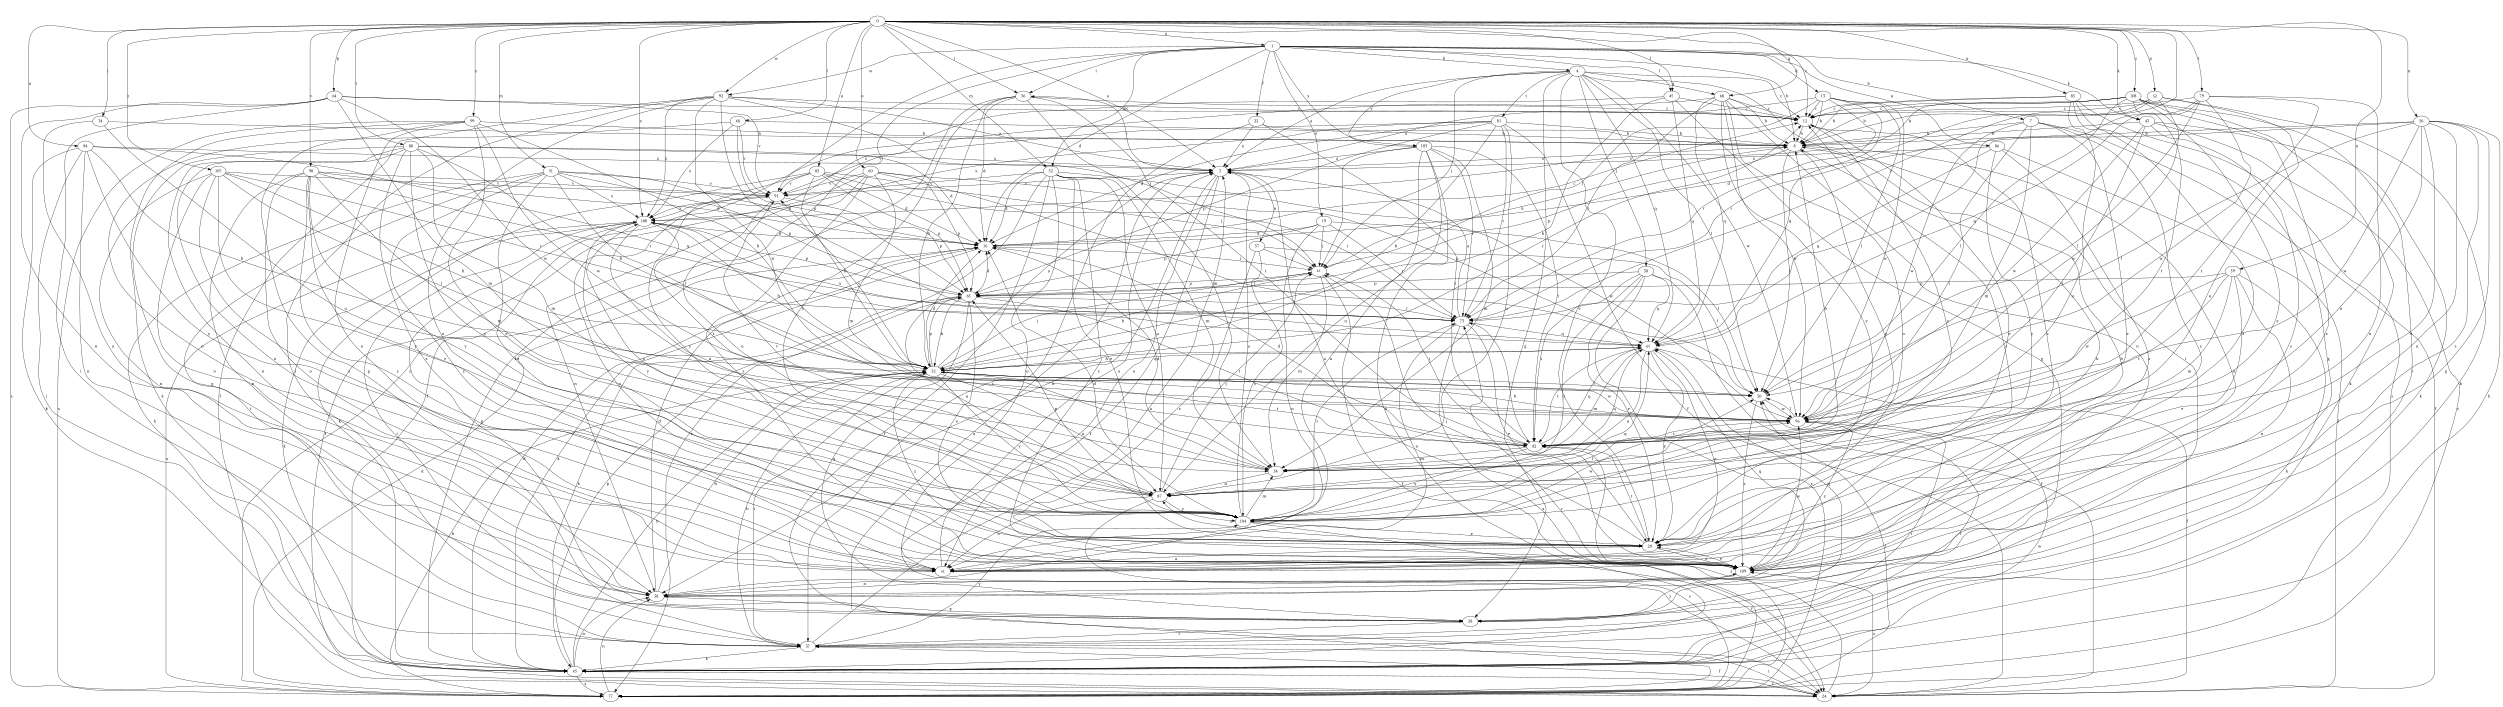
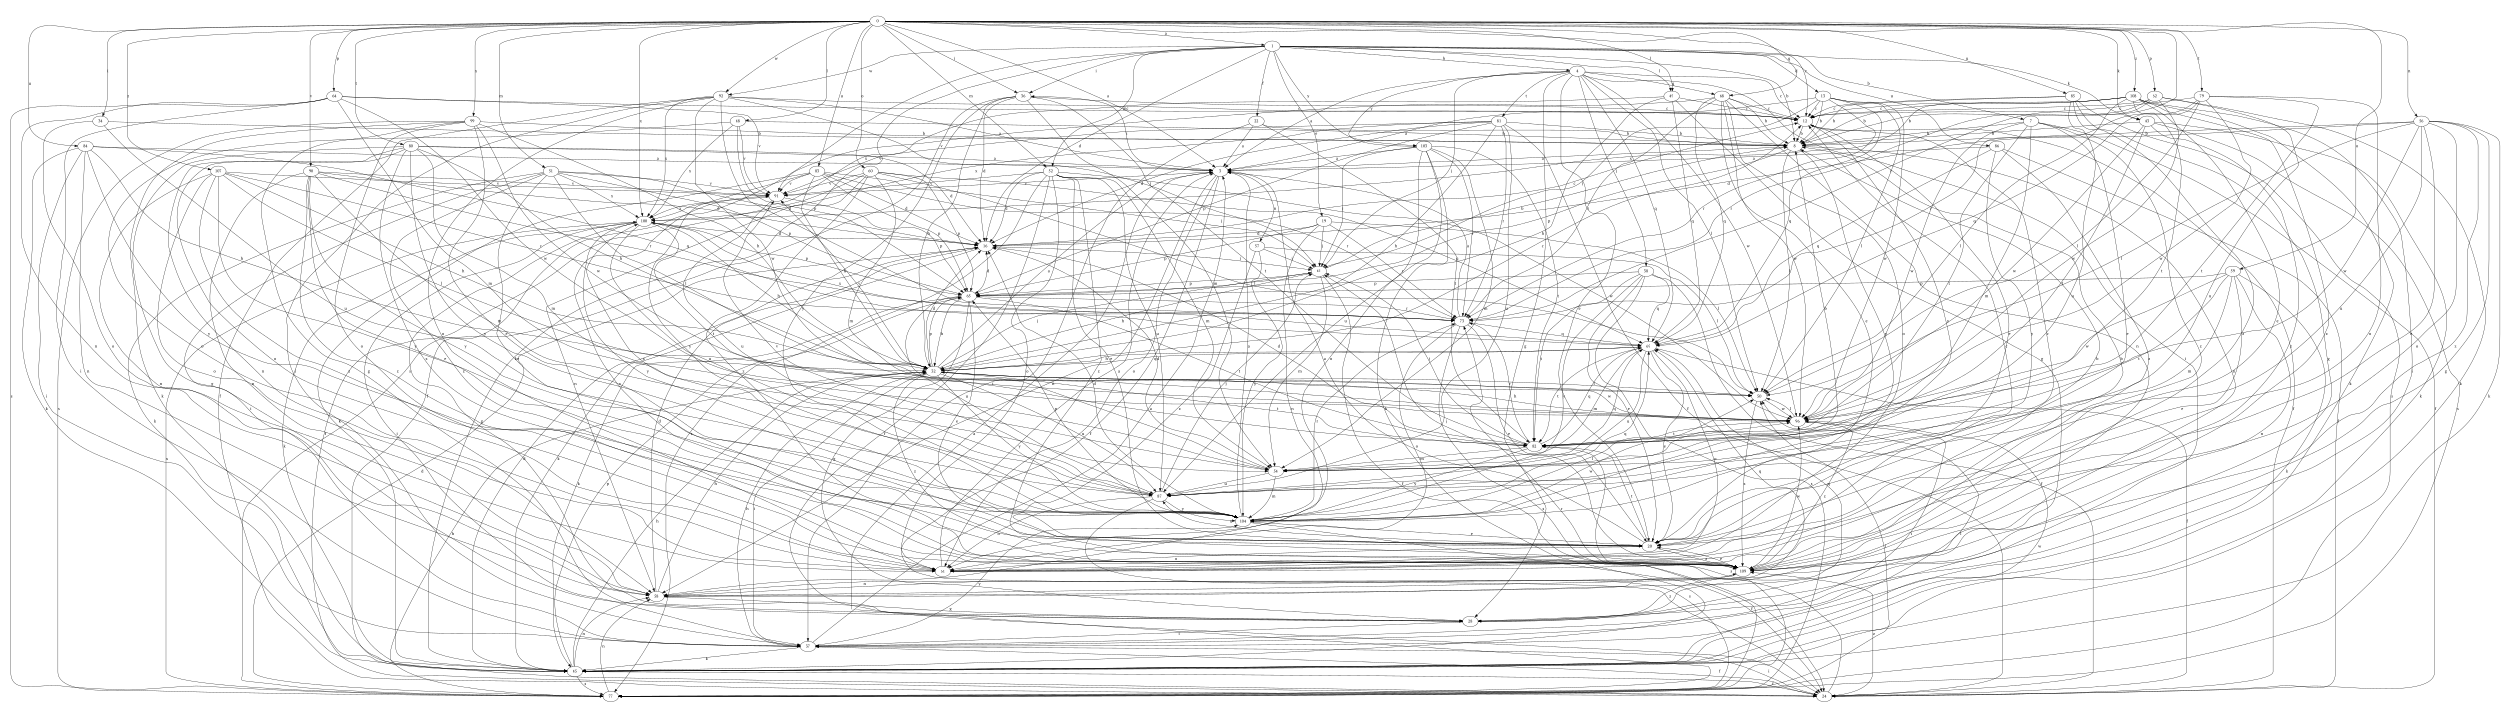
  strict digraph {
    fontname="PT Serif"
    node [fontname="PT Serif"]
    edge [fontname="PT Serif"]
    0
    1
    3
    12
    34
    36
    43
    48
    49
    51
    52
    56
    59
    60
    62
    64
    68
    73
    79
    80
    83
    84
    85
    90
    92
    99
    100
    107
    108
    4
    7
    8
    13
    16
    19
    22
    45
    77
    86
    103
    24
    57
    58
    61
    91
    20
    104
    87
    54
    82
    32
    96
    109
    65
    28
    69
    37
    50
    41
    38
    81
    0 -> 1 [label=a]
    0 -> 3 [label=a]
    0 -> 12 [label=c]
    0 -> 34 [label=i]
    0 -> 36 [label=i]
    0 -> 43 [label=k]
    0 -> 48 [label=l]
    0 -> 49 [label=l]
    0 -> 51 [label=m]
    0 -> 52 [label=m]
    0 -> 56 [label=n]
    0 -> 59 [label=o]
    0 -> 60 [label=o]
    0 -> 62 [label=p]
    0 -> 64 [label=p]
    0 -> 68 [label=q]
    0 -> 73 [label=r]
    0 -> 79 [label=t]
    0 -> 80 [label=t]
    0 -> 83 [label=u]
    0 -> 84 [label=u]
    0 -> 85 [label=u]
    0 -> 90 [label=v]
    0 -> 92 [label=w]
    0 -> 99 [label=x]
    0 -> 100 [label=x]
    0 -> 107 [label=z]
    0 -> 108 [label=z]
    1 -> 36 [label=i]
    1 -> 43 [label=k]
    1 -> 49 [label=l]
    1 -> 52 [label=m]
    1 -> 92 [label=w]
    1 -> 4 [label=b]
    1 -> 7 [label=b]
    1 -> 8 [label=b]
    1 -> 13 [label=d]
    1 -> 16 [label=d]
    1 -> 19 [label=e]
    1 -> 22 [label=f]
    1 -> 45 [label=k]
    1 -> 77 [label=s]
    1 -> 86 [label=u]
    1 -> 103 [label=y]
    3 -> 36 [label=i]
    3 -> 24 [label=f]
    3 -> 57 [label=n]
    3 -> 58 [label=n]
    3 -> 61 [label=o]
    3 -> 91 [label=v]
    12 -> 8 [label=b]
+   12 -> 24 [label=f]
    12 -> 20 [label=e]
    12 -> 104 [label=y]
    34 -> 8 [label=b]
    34 -> 61 [label=o]
    34 -> 87 [label=u]
    36 -> 12 [label=c]
    36 -> 16 [label=d]
    36 -> 24 [label=f]
    36 -> 104 [label=y]
    36 -> 54 [label=m]
    36 -> 82 [label=t]
    36 -> 32 [label=h]
    43 -> 8 [label=b]
    43 -> 45 [label=k]
    43 -> 77 [label=s]
    43 -> 82 [label=t]
    43 -> 96 [label=w]
    43 -> 109 [label=z]
    48 -> 100 [label=x]
    48 -> 8 [label=b]
    48 -> 61 [label=o]
    48 -> 91 [label=v]
    48 -> 65 [label=p]
    49 -> 12 [label=c]
    49 -> 100 [label=x]
    49 -> 32 [label=h]
    49 -> 28 [label=g]
    49 -> 69 [label=q]
    51 -> 100 [label=x]
    51 -> 16 [label=d]
    51 -> 45 [label=k]
    51 -> 91 [label=v]
    51 -> 20 [label=e]
    51 -> 109 [label=z]
    51 -> 65 [label=p]
    51 -> 37 [label=i]
    51 -> 50 [label=l]
    52 -> 16 [label=d]
    52 -> 77 [label=s]
    52 -> 24 [label=f]
    52 -> 61 [label=o]
    52 -> 91 [label=v]
    52 -> 20 [label=e]
    52 -> 87 [label=u]
    52 -> 54 [label=m]
    52 -> 96 [label=w]
    52 -> 109 [label=z]
    56 -> 8 [label=b]
    56 -> 16 [label=d]
    56 -> 45 [label=k]
    56 -> 61 [label=o]
    56 -> 20 [label=e]
    56 -> 87 [label=u]
    56 -> 96 [label=w]
    56 -> 109 [label=z]
    56 -> 28 [label=g]
    56 -> 50 [label=l]
    59 -> 45 [label=k]
    59 -> 58 [label=n]
    59 -> 20 [label=e]
    59 -> 54 [label=m]
    59 -> 82 [label=t]
    59 -> 96 [label=w]
    59 -> 65 [label=p]
    60 -> 24 [label=f]
    60 -> 58 [label=n]
    60 -> 91 [label=v]
    60 -> 54 [label=m]
    60 -> 109 [label=z]
    60 -> 65 [label=p]
    60 -> 69 [label=q]
    60 -> 50 [label=l]
    62 -> 12 [label=c]
    62 -> 73 [label=r]
    62 -> 8 [label=b]
    62 -> 45 [label=k]
    62 -> 87 [label=u]
    62 -> 96 [label=w]
    64 -> 12 [label=c]
    64 -> 77 [label=s]
    64 -> 58 [label=n]
    64 -> 91 [label=v]
    64 -> 54 [label=m]
    64 -> 96 [label=w]
    64 -> 37 [label=i]
    68 -> 12 [label=c]
    68 -> 73 [label=r]
    68 -> 8 [label=b]
    68 -> 58 [label=n]
    68 -> 61 [label=o]
    68 -> 91 [label=v]
    68 -> 20 [label=e]
    68 -> 96 [label=w]
    68 -> 69 [label=q]
    73 -> 3 [label=a]
    73 -> 77 [label=s]
    73 -> 61 [label=o]
    73 -> 20 [label=e]
    73 -> 69 [label=q]
    79 -> 12 [label=c]
    79 -> 73 [label=r]
    79 -> 61 [label=o]
    79 -> 82 [label=t]
    79 -> 96 [label=w]
    79 -> 69 [label=q]
    79 -> 50 [label=l]
    80 -> 3 [label=a]
    80 -> 16 [label=d]
    80 -> 58 [label=n]
    80 -> 61 [label=o]
    80 -> 104 [label=y]
    80 -> 54 [label=m]
    80 -> 32 [label=h]
    80 -> 109 [label=z]
    80 -> 28 [label=g]
    83 -> 73 [label=r]
    83 -> 16 [label=d]
    83 -> 45 [label=k]
    83 -> 91 [label=v]
    83 -> 104 [label=y]
    83 -> 32 [label=h]
    83 -> 65 [label=p]
    83 -> 41 [label=j]
    84 -> 3 [label=a]
    84 -> 45 [label=k]
    84 -> 58 [label=n]
    84 -> 104 [label=y]
    84 -> 32 [label=h]
    84 -> 69 [label=q]
    84 -> 37 [label=i]
    85 -> 12 [label=c]
    85 -> 8 [label=b]
    85 -> 77 [label=s]
    85 -> 87 [label=u]
    85 -> 109 [label=z]
    85 -> 28 [label=g]
    90 -> 73 [label=r]
    90 -> 16 [label=d]
    90 -> 58 [label=n]
-   90 -> 61 [label=o]
    90 -> 91 [label=v]
    90 -> 20 [label=e]
    90 -> 104 [label=y]
    90 -> 54 [label=m]
    90 -> 109 [label=z]
    92 -> 3 [label=a]
    92 -> 12 [label=c]
    92 -> 73 [label=r]
    92 -> 100 [label=x]
    92 -> 24 [label=f]
    92 -> 61 [label=o]
    92 -> 96 [label=w]
    92 -> 37 [label=i]
    92 -> 41 [label=j]
    99 -> 8 [label=b]
    99 -> 45 [label=k]
    99 -> 77 [label=s]
    99 -> 61 [label=o]
    99 -> 20 [label=e]
    99 -> 32 [label=h]
    99 -> 96 [label=w]
    99 -> 28 [label=g]
    100 -> 16 [label=d]
    100 -> 45 [label=k]
    100 -> 104 [label=y]
    100 -> 87 [label=u]
    100 -> 82 [label=t]
    100 -> 32 [label=h]
    100 -> 65 [label=p]
    100 -> 28 [label=g]
    100 -> 37 [label=i]
    107 -> 73 [label=r]
    107 -> 58 [label=n]
    107 -> 61 [label=o]
    107 -> 91 [label=v]
    107 -> 104 [label=y]
    107 -> 32 [label=h]
    107 -> 109 [label=z]
    107 -> 50 [label=l]
    108 -> 12 [label=c]
    108 -> 100 [label=x]
    108 -> 8 [label=b]
    108 -> 45 [label=k]
    108 -> 20 [label=e]
    108 -> 82 [label=t]
    108 -> 109 [label=z]
    108 -> 37 [label=i]
    108 -> 50 [label=l]
    4 -> 3 [label=a]
    4 -> 12 [label=c]
    4 -> 68 [label=q]
    4 -> 103 [label=y]
    4 -> 20 [label=e]
    4 -> 96 [label=w]
    4 -> 28 [label=g]
    4 -> 69 [label=q]
    4 -> 37 [label=i]
    4 -> 50 [label=l]
    4 -> 41 [label=j]
    4 -> 38 [label=j]
    4 -> 81 [label=t]
    7 -> 8 [label=b]
    7 -> 24 [label=f]
    7 -> 20 [label=e]
    7 -> 54 [label=m]
    7 -> 82 [label=t]
    7 -> 96 [label=w]
    7 -> 109 [label=z]
    8 -> 3 [label=a]
    8 -> 58 [label=n]
    8 -> 104 [label=y]
    8 -> 65 [label=p]
    8 -> 50 [label=l]
    13 -> 3 [label=a]
    13 -> 12 [label=c]
    13 -> 73 [label=r]
    13 -> 8 [label=b]
    13 -> 96 [label=w]
    13 -> 69 [label=q]
    13 -> 50 [label=l]
    13 -> 41 [label=j]
    16 -> 12 [label=c]
    16 -> 45 [label=k]
    16 -> 41 [label=j]
    19 -> 73 [label=r]
    19 -> 16 [label=d]
    19 -> 58 [label=n]
    19 -> 65 [label=p]
    19 -> 50 [label=l]
    19 -> 41 [label=j]
    22 -> 3 [label=a]
    22 -> 8 [label=b]
    22 -> 82 [label=t]
    22 -> 37 [label=i]
    45 -> 16 [label=d]
    45 -> 77 [label=s]
    45 -> 24 [label=f]
    45 -> 58 [label=n]
    45 -> 32 [label=h]
    45 -> 96 [label=w]
    45 -> 65 [label=p]
    45 -> 50 [label=l]
    77 -> 3 [label=a]
    77 -> 100 [label=x]
    77 -> 16 [label=d]
    77 -> 58 [label=n]
    77 -> 32 [label=h]
    77 -> 50 [label=l]
    86 -> 3 [label=a]
    86 -> 24 [label=f]
    86 -> 104 [label=y]
    86 -> 109 [label=z]
    86 -> 69 [label=q]
    103 -> 3 [label=a]
    103 -> 73 [label=r]
    103 -> 45 [label=k]
    103 -> 61 [label=o]
    103 -> 87 [label=u]
    103 -> 54 [label=m]
    103 -> 82 [label=t]
    103 -> 41 [label=j]
    24 -> 73 [label=r]
    24 -> 109 [label=z]
    24 -> 37 [label=i]
    57 -> 104 [label=y]
    57 -> 109 [label=z]
    57 -> 50 [label=l]
    57 -> 41 [label=j]
    58 -> 16 [label=d]
    58 -> 32 [label=h]
    58 -> 28 [label=g]
    58 -> 69 [label=q]
    61 -> 3 [label=a]
    61 -> 12 [label=c]
    61 -> 8 [label=b]
    91 -> 100 [label=x]
    91 -> 87 [label=u]
    91 -> 65 [label=p]
    20 -> 3 [label=a]
    20 -> 12 [label=c]
    20 -> 61 [label=o]
    20 -> 87 [label=u]
    20 -> 82 [label=t]
    20 -> 109 [label=z]
    104 -> 3 [label=a]
    104 -> 73 [label=r]
    104 -> 16 [label=d]
    104 -> 24 [label=f]
    104 -> 20 [label=e]
-   104 -> 54 [label=m]
+   54 -> 104 [label=m]
    104 -> 96 [label=w]
    104 -> 65 [label=p]
    104 -> 69 [label=q]
    104 -> 50 [label=l]
    87 -> 100 [label=x]
    87 -> 77 [label=s]
    87 -> 61 [label=o]
    87 -> 91 [label=v]
    87 -> 104 [label=y]
    87 -> 41 [label=j]
    54 -> 8 [label=b]
    54 -> 16 [label=d]
    54 -> 87 [label=u]
    54 -> 69 [label=q]
    82 -> 73 [label=r]
    82 -> 16 [label=d]
    82 -> 77 [label=s]
    82 -> 104 [label=y]
    82 -> 54 [label=m]
    82 -> 69 [label=q]
    82 -> 41 [label=j]
    32 -> 3 [label=a]
    32 -> 12 [label=c]
    32 -> 16 [label=d]
    32 -> 91 [label=v]
    32 -> 104 [label=y]
    32 -> 87 [label=u]
    32 -> 82 [label=t]
    32 -> 96 [label=w]
    32 -> 109 [label=z]
    32 -> 65 [label=p]
    32 -> 69 [label=q]
    32 -> 37 [label=i]
    32 -> 50 [label=l]
    32 -> 41 [label=j]
    96 -> 82 [label=t]
    96 -> 32 [label=h]
    96 -> 109 [label=z]
    96 -> 37 [label=i]
    96 -> 50 [label=l]
    109 -> 8 [label=b]
    109 -> 58 [label=n]
    109 -> 91 [label=v]
    109 -> 20 [label=e]
    109 -> 96 [label=w]
    109 -> 41 [label=j]
    65 -> 73 [label=r]
    65 -> 16 [label=d]
    65 -> 45 [label=k]
    65 -> 20 [label=e]
    65 -> 87 [label=u]
    65 -> 82 [label=t]
    65 -> 32 [label=h]
    65 -> 28 [label=g]
    28 -> 109 [label=z]
    28 -> 69 [label=q]
    28 -> 37 [label=i]
    69 -> 100 [label=x]
    69 -> 24 [label=f]
    69 -> 61 [label=o]
    69 -> 20 [label=e]
    69 -> 87 [label=u]
    69 -> 54 [label=m]
    69 -> 82 [label=t]
    69 -> 32 [label=h]
    37 -> 3 [label=a]
    37 -> 45 [label=k]
    37 -> 24 [label=f]
    37 -> 104 [label=y]
    37 -> 32 [label=h]
    50 -> 96 [label=w]
    50 -> 109 [label=z]
    41 -> 8 [label=b]
    41 -> 24 [label=f]
    41 -> 54 [label=m]
    41 -> 32 [label=h]
    41 -> 65 [label=p]
    38 -> 77 [label=s]
    38 -> 24 [label=f]
    38 -> 20 [label=e]
    38 -> 104 [label=y]
    38 -> 82 [label=t]
    38 -> 65 [label=p]
    38 -> 69 [label=q]
    81 -> 73 [label=r]
    81 -> 100 [label=x]
    81 -> 8 [label=b]
    81 -> 16 [label=d]
    81 -> 24 [label=f]
    81 -> 91 [label=v]
    81 -> 87 [label=u]
    81 -> 32 [label=h]
    81 -> 65 [label=p]
  }
